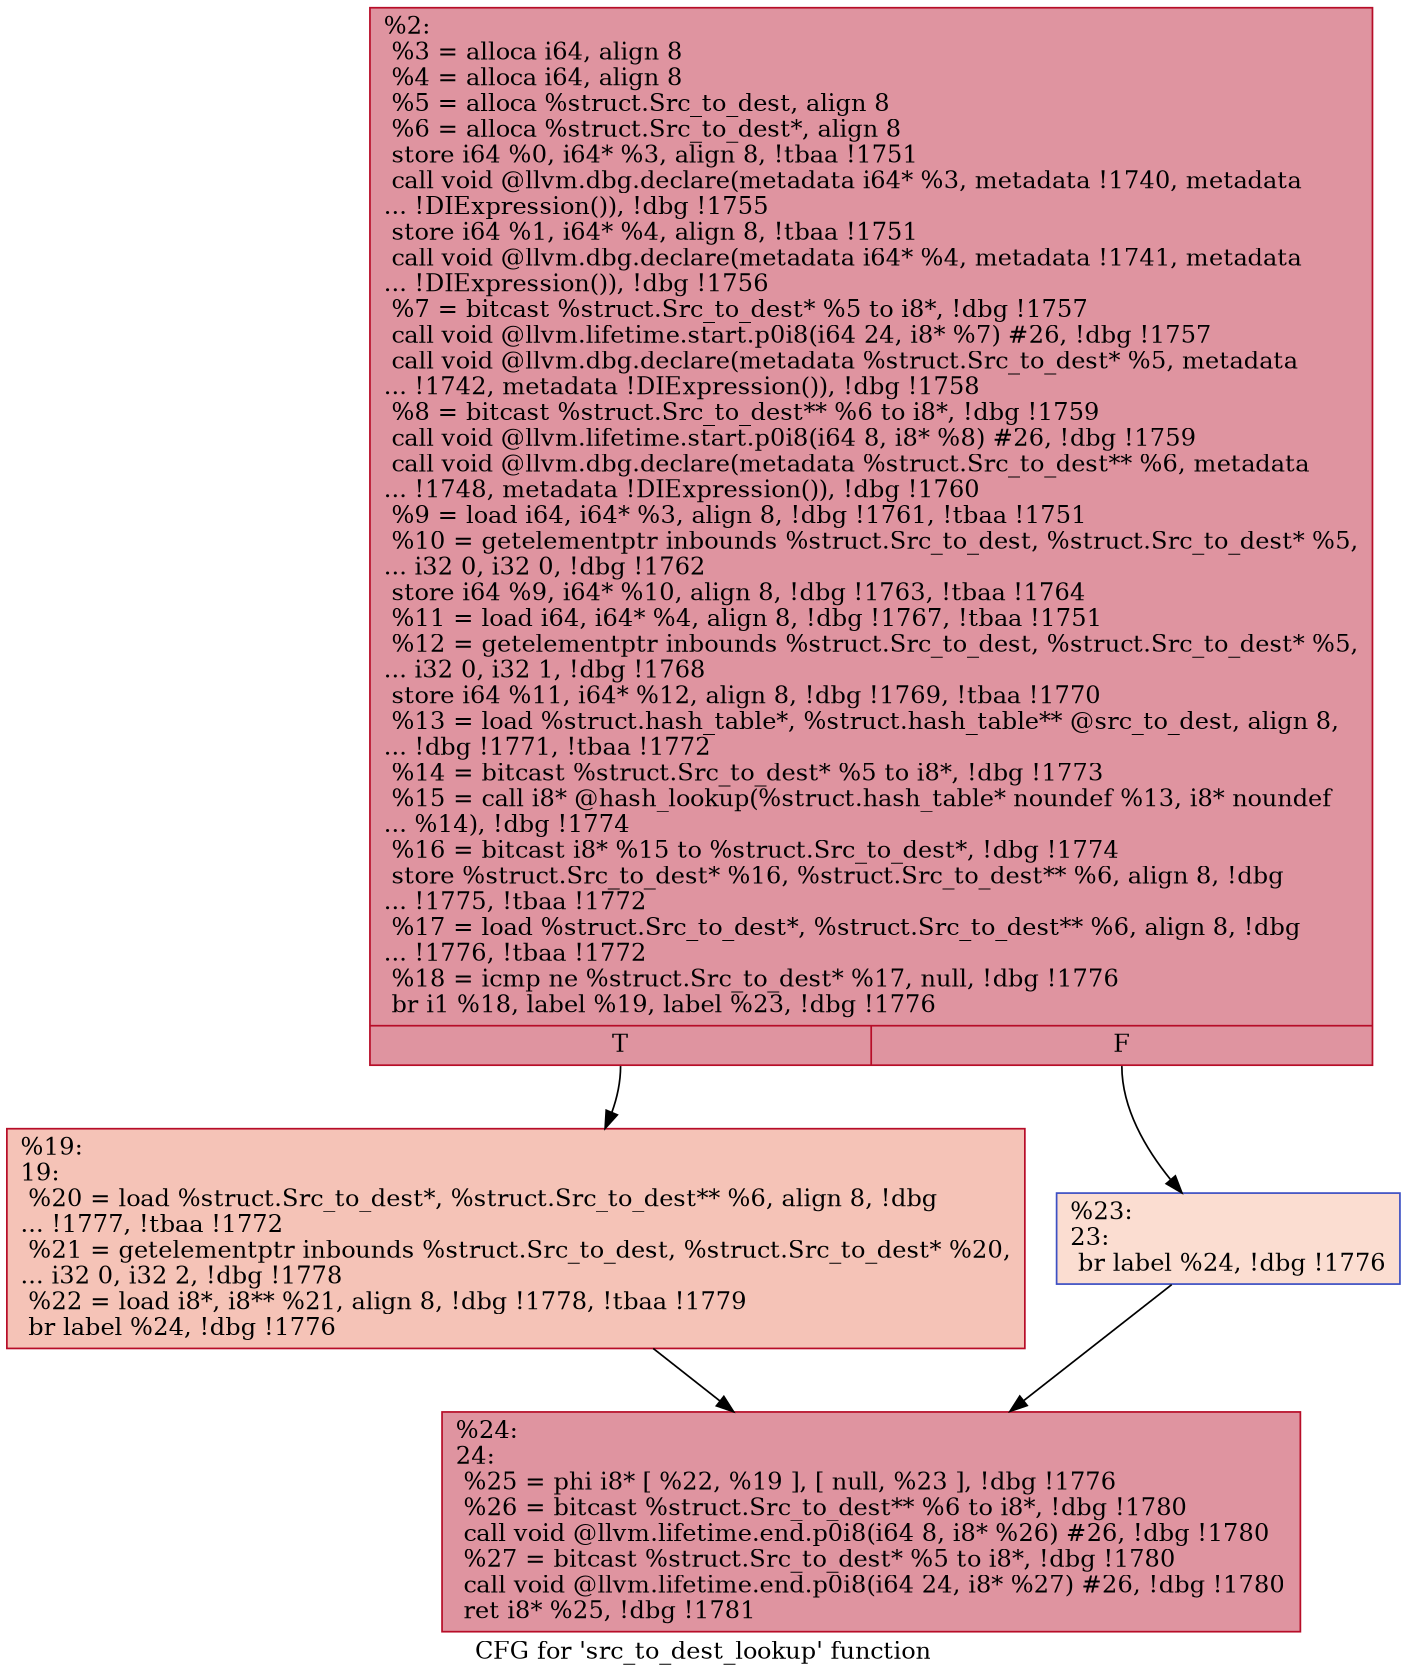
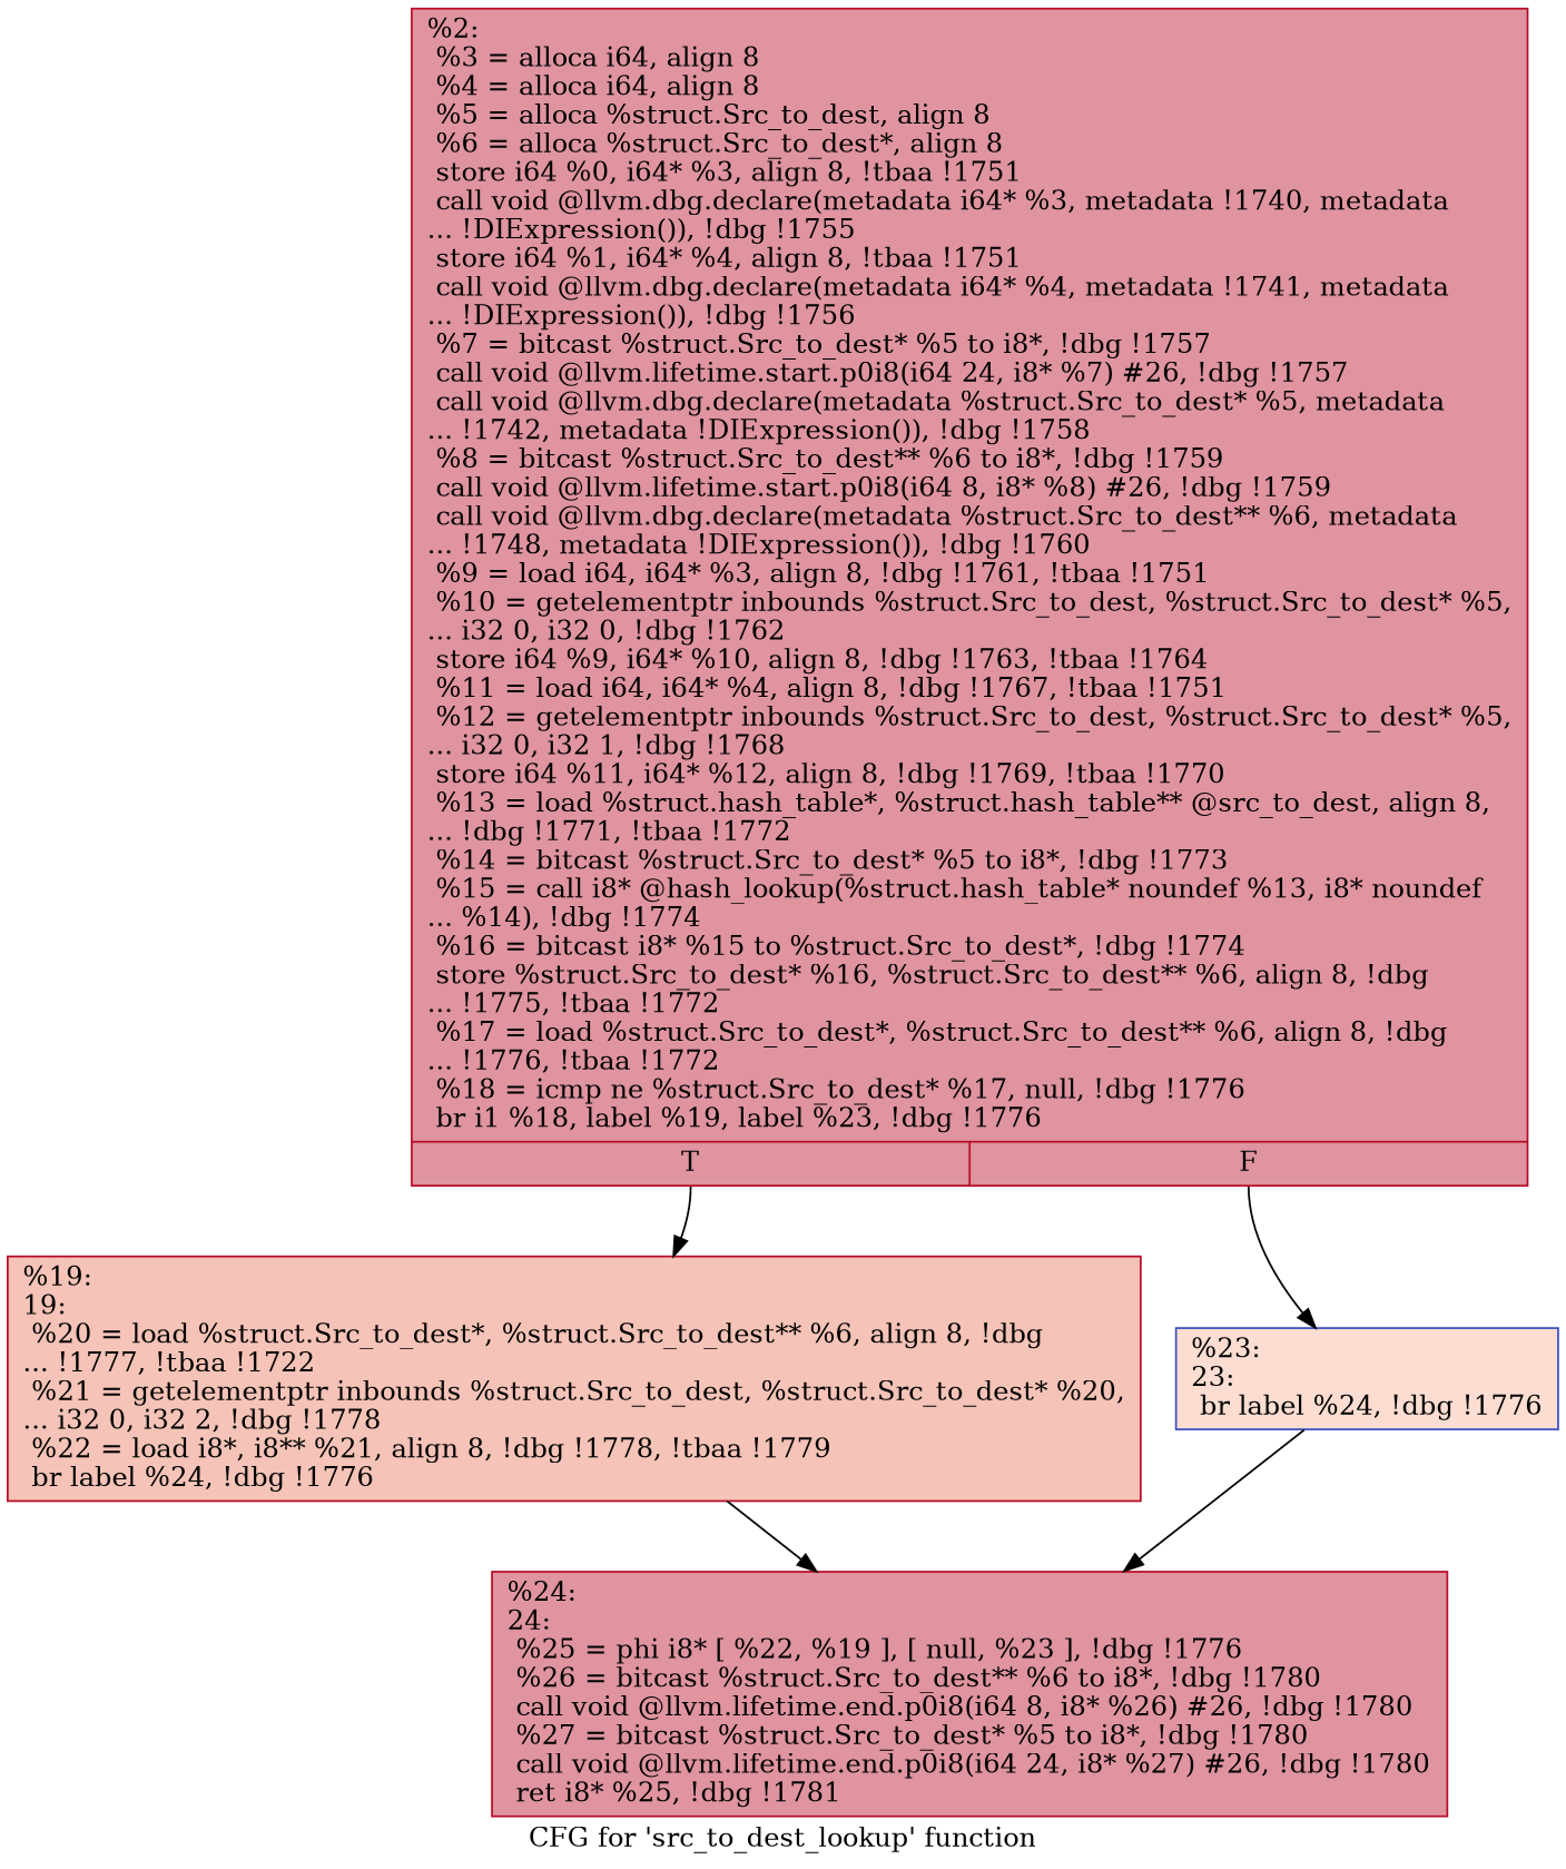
  digraph {
    label="CFG for 'src_to_dest_lookup' function"
    node [color="#b70d28ff" fillcolor="#b70d2870" shape=record style=filled]
    n1 [label="{%2:\l  %3 = alloca i64, align 8\l  %4 = alloca i64, align 8\l  %5 = alloca %struct.Src_to_dest, align 8\l  %6 = alloca %struct.Src_to_dest*, align 8\l  store i64 %0, i64* %3, align 8, !tbaa !1751\l  call void @llvm.dbg.declare(metadata i64* %3, metadata !1740, metadata\l... !DIExpression()), !dbg !1755\l  store i64 %1, i64* %4, align 8, !tbaa !1751\l  call void @llvm.dbg.declare(metadata i64* %4, metadata !1741, metadata\l... !DIExpression()), !dbg !1756\l  %7 = bitcast %struct.Src_to_dest* %5 to i8*, !dbg !1757\l  call void @llvm.lifetime.start.p0i8(i64 24, i8* %7) #26, !dbg !1757\l  call void @llvm.dbg.declare(metadata %struct.Src_to_dest* %5, metadata\l... !1742, metadata !DIExpression()), !dbg !1758\l  %8 = bitcast %struct.Src_to_dest** %6 to i8*, !dbg !1759\l  call void @llvm.lifetime.start.p0i8(i64 8, i8* %8) #26, !dbg !1759\l  call void @llvm.dbg.declare(metadata %struct.Src_to_dest** %6, metadata\l... !1748, metadata !DIExpression()), !dbg !1760\l  %9 = load i64, i64* %3, align 8, !dbg !1761, !tbaa !1751\l  %10 = getelementptr inbounds %struct.Src_to_dest, %struct.Src_to_dest* %5,\l... i32 0, i32 0, !dbg !1762\l  store i64 %9, i64* %10, align 8, !dbg !1763, !tbaa !1764\l  %11 = load i64, i64* %4, align 8, !dbg !1767, !tbaa !1751\l  %12 = getelementptr inbounds %struct.Src_to_dest, %struct.Src_to_dest* %5,\l... i32 0, i32 1, !dbg !1768\l  store i64 %11, i64* %12, align 8, !dbg !1769, !tbaa !1770\l  %13 = load %struct.hash_table*, %struct.hash_table** @src_to_dest, align 8,\l... !dbg !1771, !tbaa !1772\l  %14 = bitcast %struct.Src_to_dest* %5 to i8*, !dbg !1773\l  %15 = call i8* @hash_lookup(%struct.hash_table* noundef %13, i8* noundef\l... %14), !dbg !1774\l  %16 = bitcast i8* %15 to %struct.Src_to_dest*, !dbg !1774\l  store %struct.Src_to_dest* %16, %struct.Src_to_dest** %6, align 8, !dbg\l... !1775, !tbaa !1772\l  %17 = load %struct.Src_to_dest*, %struct.Src_to_dest** %6, align 8, !dbg\l... !1776, !tbaa !1772\l  %18 = icmp ne %struct.Src_to_dest* %17, null, !dbg !1776\l  br i1 %18, label %19, label %23, !dbg !1776\l|{<s0>T|<s1>F}}"]
-   n2 [fillcolor="#e8765c70" label="{%19:\l19:                                               \l  %20 = load %struct.Src_to_dest*, %struct.Src_to_dest** %6, align 8, !dbg\l... !1777, !tbaa !1772\l  %21 = getelementptr inbounds %struct.Src_to_dest, %struct.Src_to_dest* %20,\l... i32 0, i32 2, !dbg !1778\l  %22 = load i8*, i8** %21, align 8, !dbg !1778, !tbaa !1779\l  br label %24, !dbg !1776\l}"]
+   n2 [fillcolor="#e8765c70" label="{%19:\l19:                                               \l  %20 = load %struct.Src_to_dest*, %struct.Src_to_dest** %6, align 8, !dbg\l... !1777, !tbaa !1722\l  %21 = getelementptr inbounds %struct.Src_to_dest, %struct.Src_to_dest* %20,\l... i32 0, i32 2, !dbg !1778\l  %22 = load i8*, i8** %21, align 8, !dbg !1778, !tbaa !1779\l  br label %24, !dbg !1776\l}"]
    n3 [color="#3d50c3ff" fillcolor="#f7b39670" label="{%23:\l23:                                               \l  br label %24, !dbg !1776\l}"]
    n4 [label="{%24:\l24:                                               \l  %25 = phi i8* [ %22, %19 ], [ null, %23 ], !dbg !1776\l  %26 = bitcast %struct.Src_to_dest** %6 to i8*, !dbg !1780\l  call void @llvm.lifetime.end.p0i8(i64 8, i8* %26) #26, !dbg !1780\l  %27 = bitcast %struct.Src_to_dest* %5 to i8*, !dbg !1780\l  call void @llvm.lifetime.end.p0i8(i64 24, i8* %27) #26, !dbg !1780\l  ret i8* %25, !dbg !1781\l}"]
    n1 -> n2 [tailport=s0]
    n1 -> n3 [tailport=s1]
    n2 -> n4
    n3 -> n4
  }
